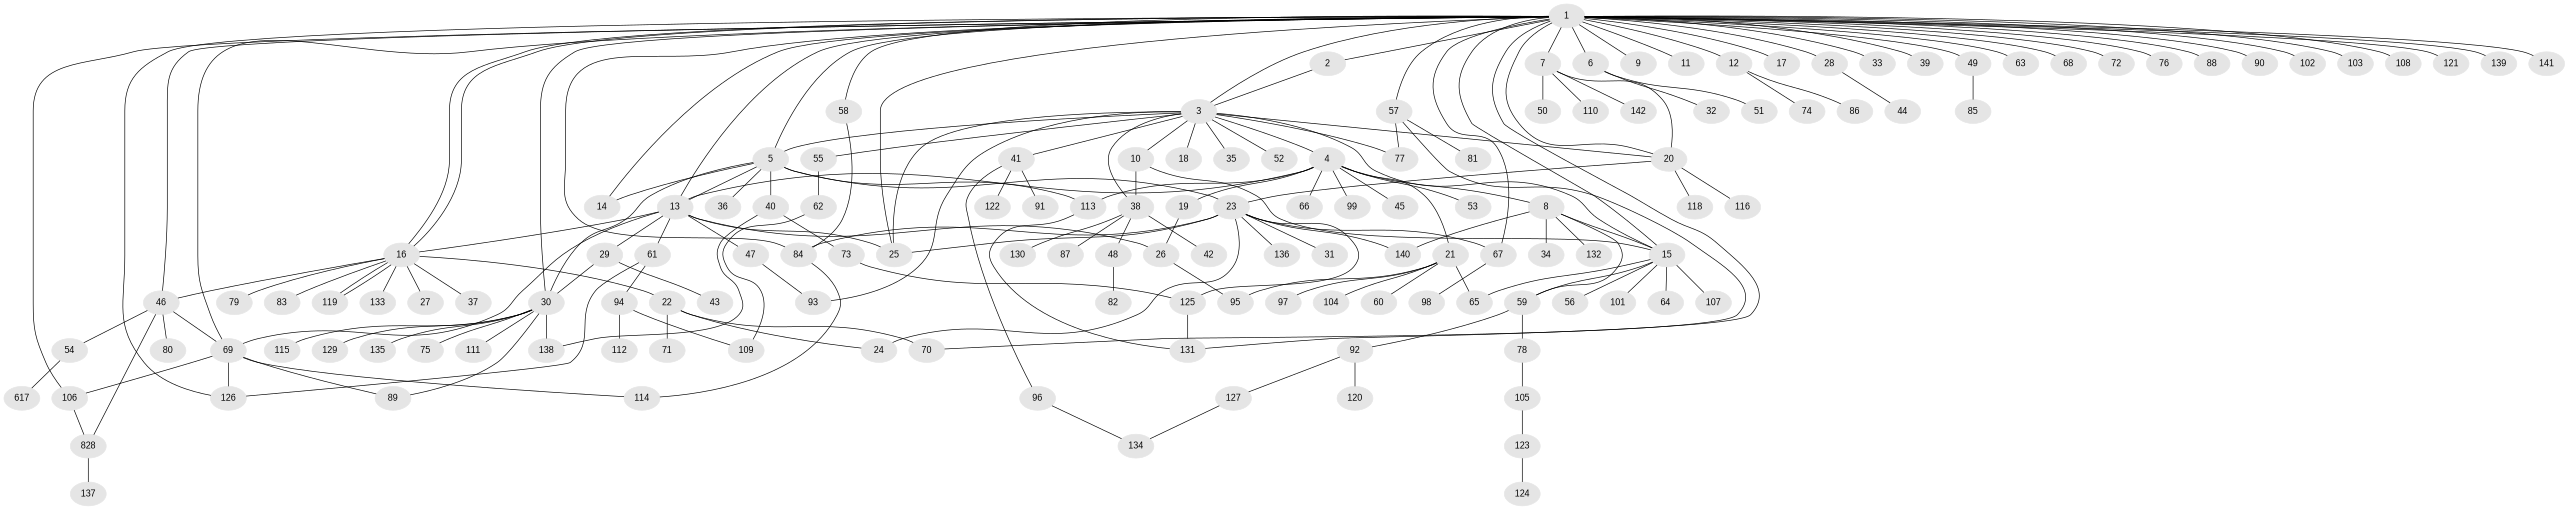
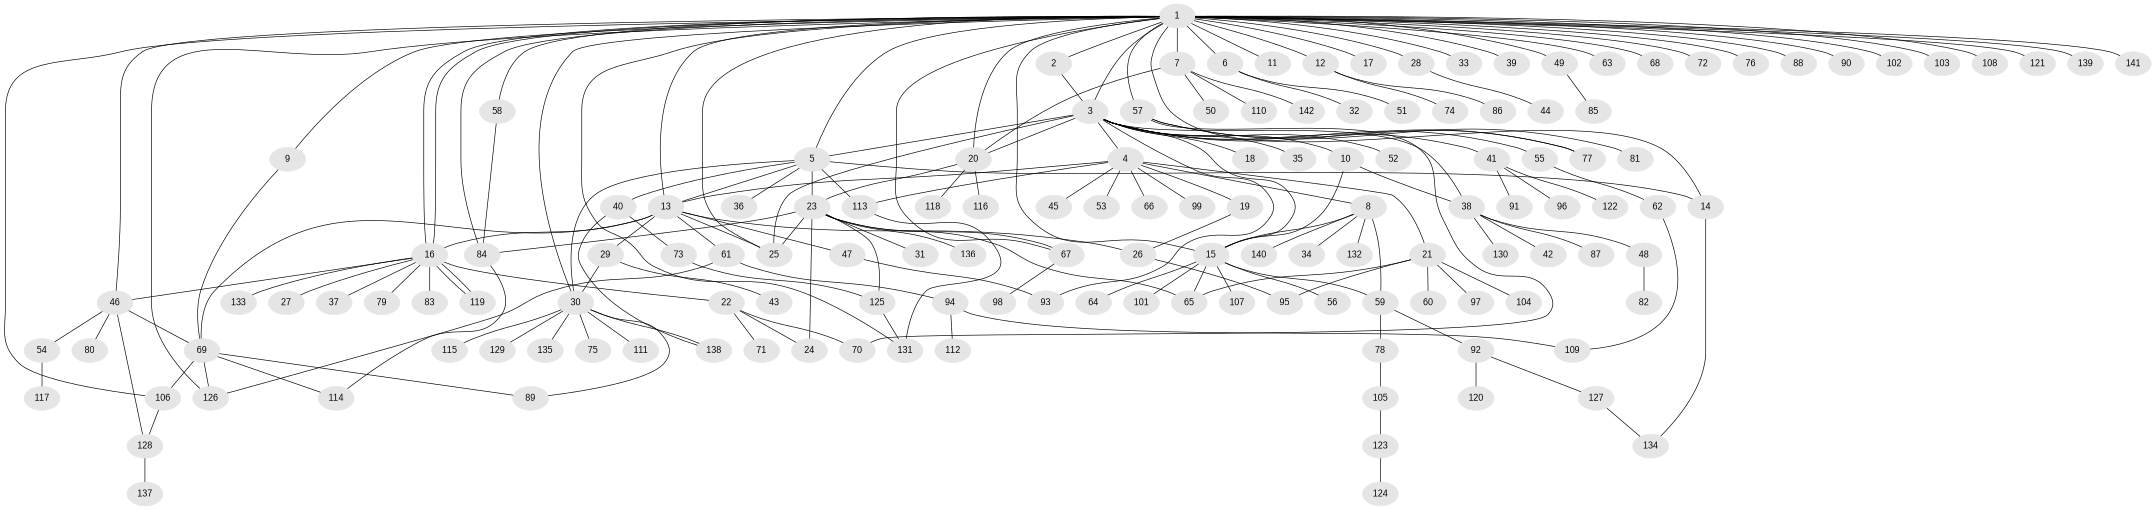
  graph {
    fontname="Liberation Sans"
    node [color=gray90 fontname="Liberation Sans" style=filled]
    edge [fontname="Liberation Sans"]
    1
    2
    3
    5
    6
    7
    9
    11
    12
    13
    14
    15
    16
    17
    20
    25
    28
    30
    33
    39
    46
    49
    57
    58
    63
    67
    68
    69
    72
    76
    84
    88
    90
    102
    103
    106
    108
    121
    126
    131
    139
    141
    4
    10
    18
    35
    38
    41
    52
    55
    77
    93
    113
    23
    36
    40
    32
    51
    50
    110
    142
    74
    86
    26
    29
    47
    61
    134
    59
    56
    64
    65
    101
    107
    22
    27
    37
    79
    83
    119
    133
    116
    118
    44
    75
    89
    111
    115
    129
    135
    138
    54
    80
-   128 [label=828]
+   128
    85
    70
    81
    98
    114
    8
    19
    21
    45
    53
    66
    99
    42
    48
    87
    130
    91
    96
    122
    62
    34
    132
    140
    60
    95
    97
    104
    24
    31
    125
    136
    73
    78
    92
    43
    94
    71
    82
-   117 [label=617]
+   117
    137
    109
    105
    120
    127
    112
    123
    124
    1 -- 2
    1 -- 3
    1 -- 5
    1 -- 6
    1 -- 7
    1 -- 9
    1 -- 11
    1 -- 12
    1 -- 13
    1 -- 14
    1 -- 15
    1 -- 16
    1 -- 16
    1 -- 17
    1 -- 20
    1 -- 25
    1 -- 28
    1 -- 30
    1 -- 33
    1 -- 39
    1 -- 46
    1 -- 49
    1 -- 57
    1 -- 58
    1 -- 63
    1 -- 67
    1 -- 68
-   1 -- 69
+   9 -- 69
    1 -- 72
    1 -- 76
    1 -- 84
    1 -- 88
    1 -- 90
    1 -- 102
    1 -- 103
    1 -- 106
    1 -- 108
    1 -- 121
    1 -- 126
    1 -- 131
    1 -- 139
    1 -- 141
    2 -- 3
    3 -- 5
    3 -- 15
    3 -- 20
    3 -- 25
    3 -- 4
    3 -- 10
    3 -- 18
    3 -- 35
    3 -- 38
    3 -- 41
    3 -- 52
    3 -- 55
    3 -- 77
    3 -- 93
    5 -- 13
    5 -- 14
    5 -- 30
    5 -- 113
    5 -- 23
    5 -- 36
    5 -- 40
    6 -- 32
    6 -- 51
    7 -- 20
    7 -- 50
    7 -- 110
    7 -- 142
    12 -- 74
    12 -- 86
    13 -- 16
    13 -- 25
    13 -- 69
    13 -- 26
    13 -- 29
    13 -- 47
    13 -- 61
-   96 -- 134
+   14 -- 134
    15 -- 59
    15 -- 56
    15 -- 64
    15 -- 65
    15 -- 101
    15 -- 107
    16 -- 46
    16 -- 22
    16 -- 27
    16 -- 37
    16 -- 79
    16 -- 83
    16 -- 119
    16 -- 119
    16 -- 133
    20 -- 23
    20 -- 116
    20 -- 118
    28 -- 44
    30 -- 75
    30 -- 89
    30 -- 111
    30 -- 115
    30 -- 129
    30 -- 135
    30 -- 138
    46 -- 69
    46 -- 54
    46 -- 80
    46 -- 128
    49 -- 85
    57 -- 77
    57 -- 70
    57 -- 81
    58 -- 84
    67 -- 98
    69 -- 106
    69 -- 126
    69 -- 89
    69 -- 114
    84 -- 114
    106 -- 128
    4 -- 13
    4 -- 113
    4 -- 8
    4 -- 19
    4 -- 21
    4 -- 45
    4 -- 53
    4 -- 66
    4 -- 99
    10 -- 15
    10 -- 38
    38 -- 42
    38 -- 48
    38 -- 87
    38 -- 130
    41 -- 91
    41 -- 96
    41 -- 122
    55 -- 62
    113 -- 131
    23 -- 25
    23 -- 67
    23 -- 84
-   23 -- 140
+   23 -- 65
    23 -- 24
    23 -- 31
    23 -- 125
    23 -- 136
    40 -- 138
    40 -- 73
    26 -- 95
    29 -- 30
    29 -- 43
    47 -- 93
    61 -- 126
    61 -- 94
    59 -- 78
    59 -- 92
    22 -- 70
    22 -- 24
    22 -- 71
    54 -- 117
    128 -- 137
    8 -- 15
    8 -- 59
    8 -- 34
    8 -- 132
    8 -- 140
    19 -- 26
    21 -- 65
    21 -- 60
    21 -- 95
    21 -- 97
    21 -- 104
    48 -- 82
    62 -- 109
    125 -- 131
    73 -- 125
    78 -- 105
    92 -- 120
    92 -- 127
    94 -- 109
    94 -- 112
    105 -- 123
    127 -- 134
    123 -- 124
  }
